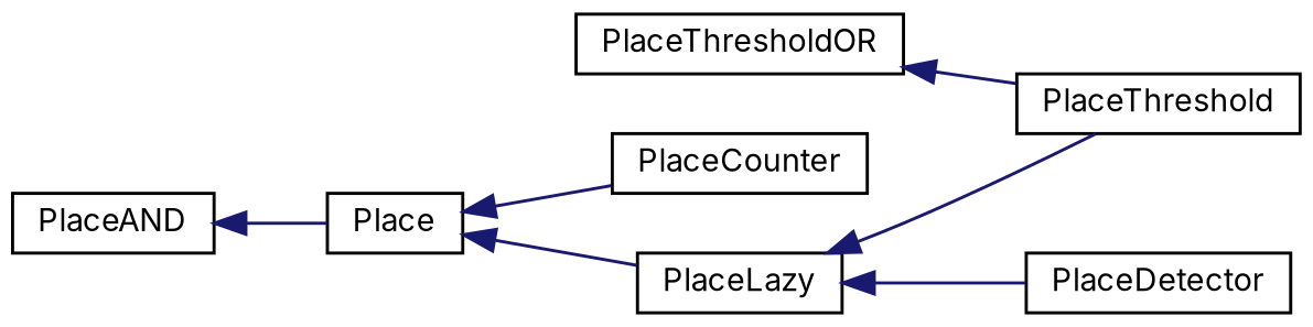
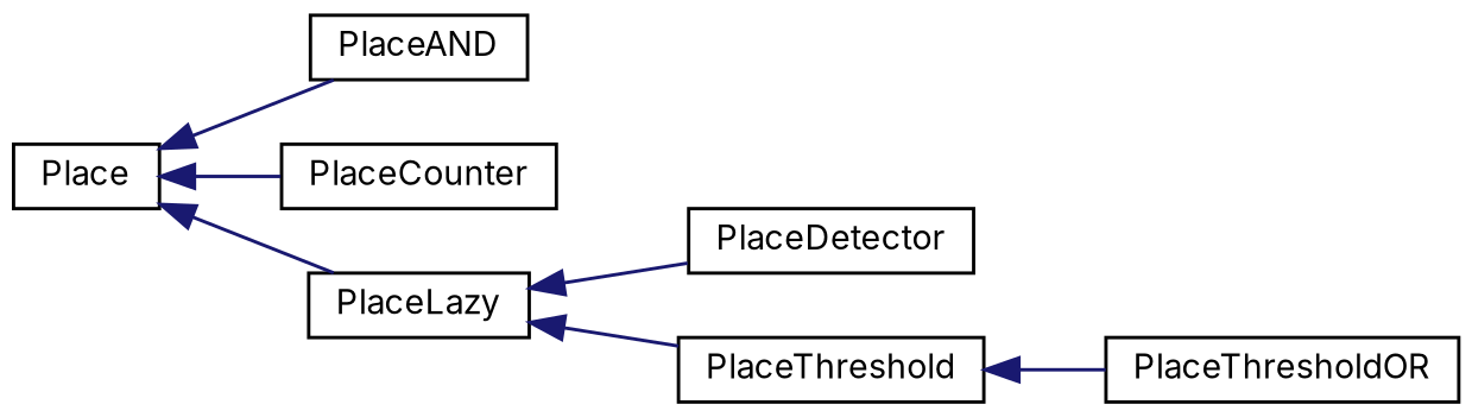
  digraph {
    fontname=Inter
    rankdir=LR
    node [color=black fillcolor=white fontname=Inter fontsize=10 shape=record style=filled]
    edge [color=midnightblue dir=back fontname=Inter fontsize=10 labelfontname=Helvetica labelfontsize=10 style=solid]
    n1 [height=0.2 label=Place width=0.4]
    n2 [height=0.2 label=PlaceAND width=0.4]
    n3 [height=0.2 label=PlaceCounter width=0.4]
    n4 [height=0.2 label=PlaceLazy width=0.4]
    n5 [height=0.2 label=PlaceDetector width=0.4]
    n6 [height=0.2 label=PlaceThreshold width=0.4]
    n7 [height=0.2 label=PlaceThresholdOR width=0.4]
-   n2 -> n1
+   n1 -> n2
    n1 -> n3
    n1 -> n4
    n4 -> n5
    n4 -> n6
-   n7 -> n6
+   n6 -> n7
  }
